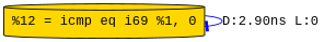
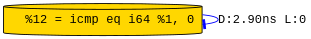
  digraph {
    fontname="Liberation Mono"
-   n1 [label="%12 = icmp eq i69 %1, 0" style=filled fillcolor=gold shape=cylinder fontname="Liberation Mono"]
+   n1 [label="  %12 = icmp eq i64 %1, 0" style=filled fillcolor=gold shape=cylinder fontname="Liberation Mono"]
    n1 -> n1 [color=blue label="D:2.90ns L:0" arrowhead=tee fontname="Liberation Mono"]
  }
